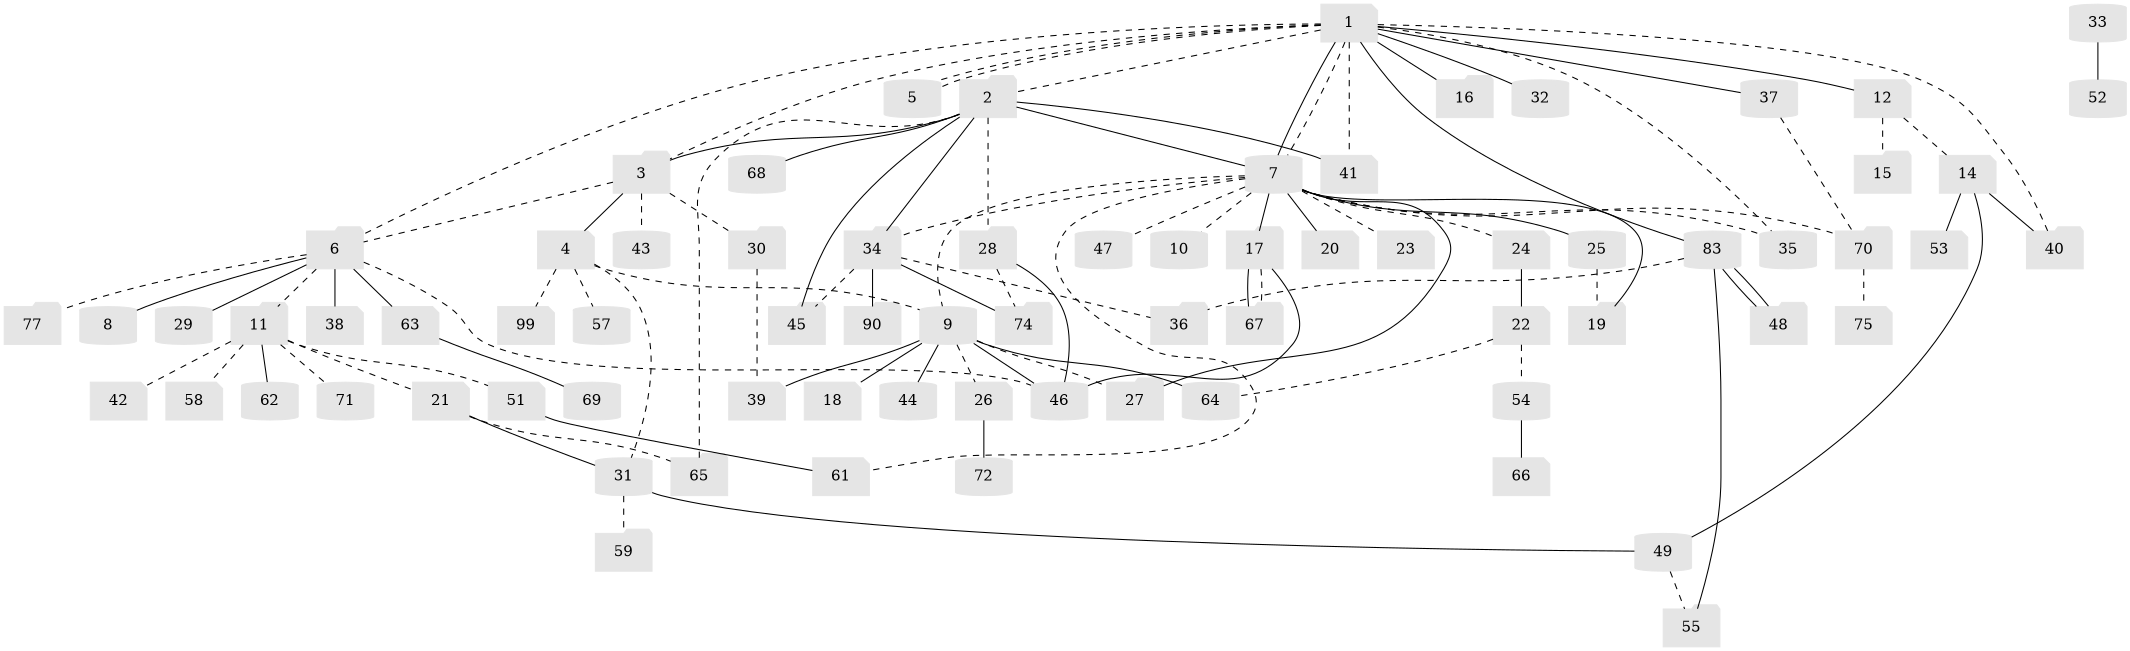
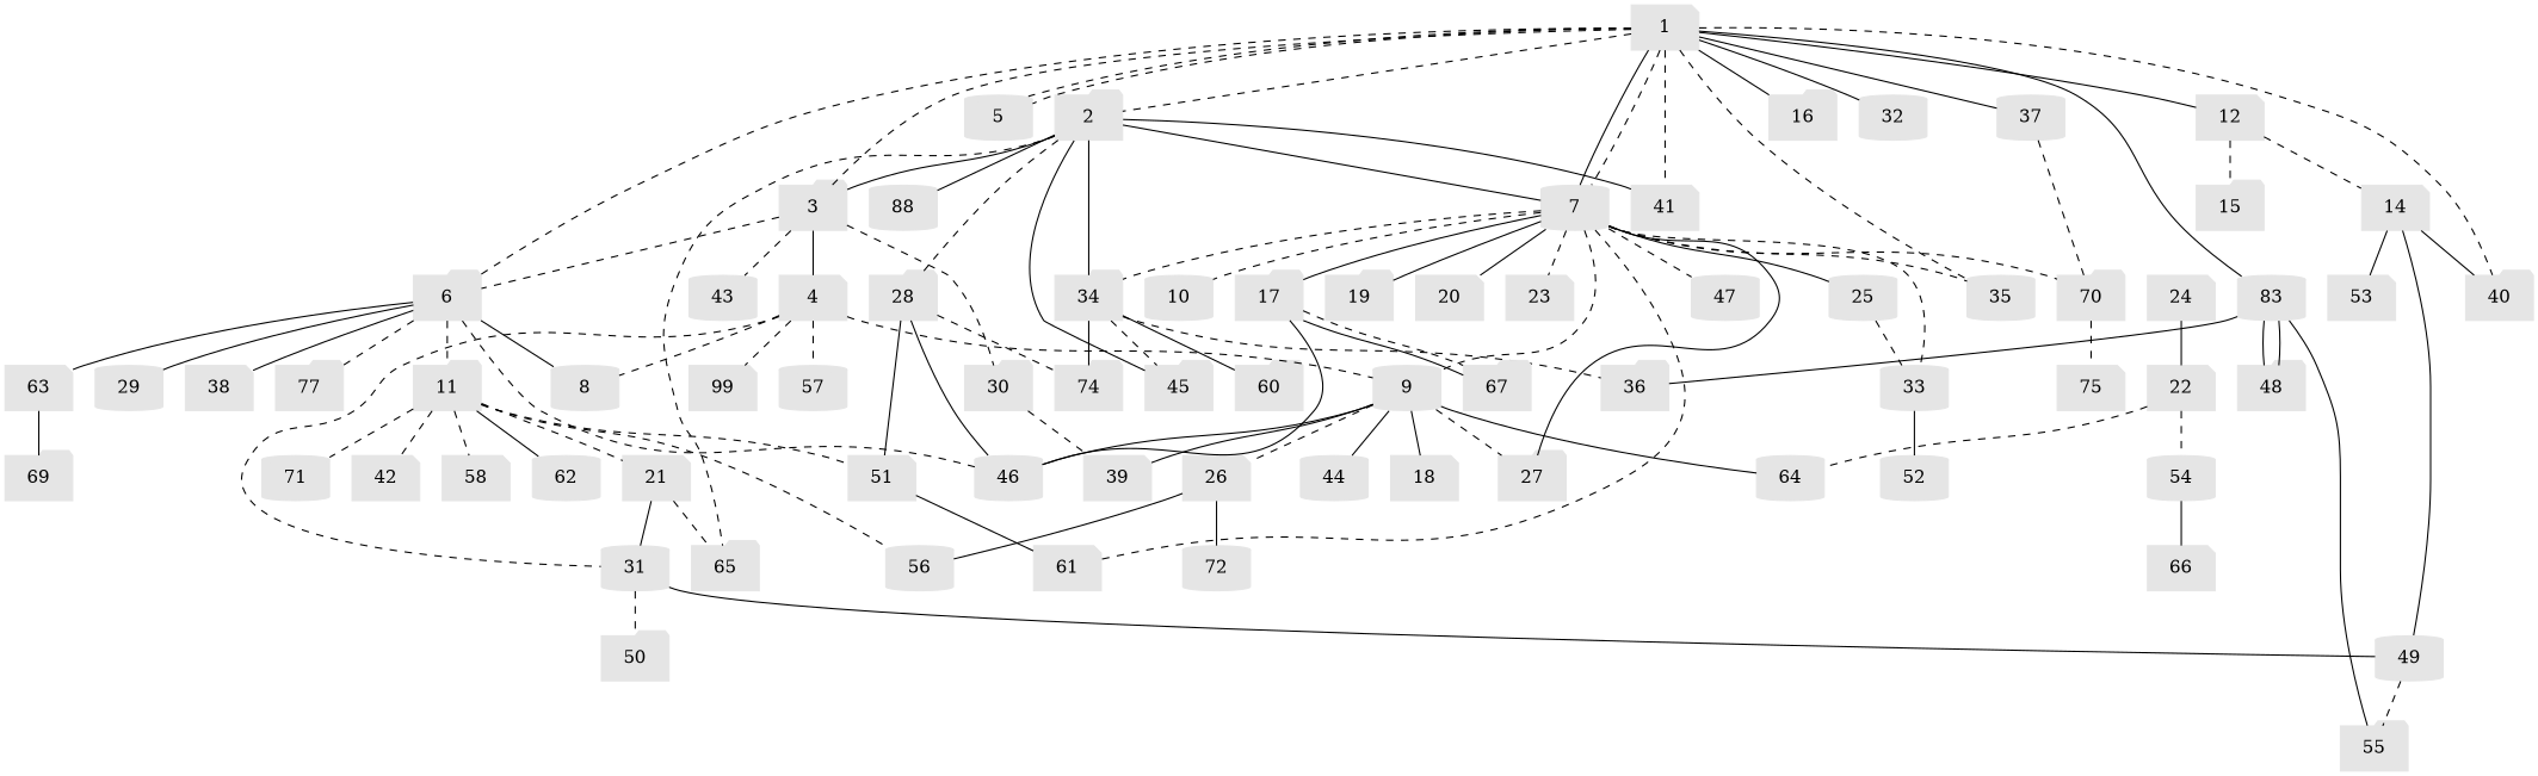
  graph {
    node [color=gray90 shape=cylinder style=filled]
    edge [style=dashed]
    1 [shape=note]
    2 [shape=folder]
    3 [shape=folder]
    5
    6 [shape=folder]
    7
    12 [shape=note]
    n8 [label=83]
    16 [shape=folder]
    32
    35
    37
    40 [shape=folder]
    41 [shape=note]
    28 [shape=folder]
    34 [shape=folder]
    45 [shape=folder]
    65 [shape=folder]
-   68
+   68 [label=88]
    4 [shape=note]
    30 [shape=folder]
    43
    46
    8
    11 [shape=folder]
    29
    38 [shape=note]
    63 [shape=note]
    n29 [label=77 shape=folder]
    9
    10
    17 [shape=folder]
    19 [shape=folder]
    20 [shape=note]
    23 [shape=note]
    24 [shape=note]
    25
    27 [shape=folder]
    47
    61 [shape=note]
    70 [shape=folder]
    14 [shape=note]
    15 [shape=folder]
    36 [shape=folder]
    48 [shape=folder]
    55 [shape=folder]
    51 [shape=note]
    74 [shape=folder]
-   60 [shape=folder label=90]
+   60 [shape=folder]
    31
    57
    n52 [label=99 shape=note]
    39 [shape=note]
    18 [shape=note]
    26 [shape=note]
    44
    64
    49
-   50 [shape=folder label=59]
+   50 [shape=folder]
    21 [shape=note]
    42 [shape=note]
+   56
    58 [shape=note]
    62
    71
    22 [shape=note]
    54
-   69
+   69 [shape=folder]
    67 [shape=folder]
    33
    75 [shape=note]
    72
    66 [shape=note]
    53 [shape=note]
    52
    1 -- 2
    1 -- 3
    1 -- 5
    1 -- 5
    1 -- 6
    1 -- 7 [style=solid]
    1 -- 7
    1 -- 12 [style=solid]
    1 -- n8 [style=solid]
    1 -- 16 [style=solid]
    1 -- 32 [style=solid]
    1 -- 35
    1 -- 37 [style=solid]
    1 -- 40
    1 -- 41
    2 -- 3 [style=solid]
    2 -- 7 [style=solid]
    2 -- 41 [style=solid]
    2 -- 28
    2 -- 34 [style=solid]
    2 -- 45 [style=solid]
    2 -- 65
    2 -- 68 [style=solid]
    3 -- 6
    3 -- 4 [style=solid]
    3 -- 30
    3 -- 43
    6 -- 46
    6 -- 8 [style=solid]
    6 -- 11
    6 -- 29 [style=solid]
    6 -- 38 [style=solid]
    6 -- 63 [style=solid]
    6 -- n29
    7 -- 35
    7 -- 34
    7 -- 9
    7 -- 10
    7 -- 17 [style=solid]
    7 -- 19 [style=solid]
    7 -- 20 [style=solid]
    7 -- 23
-   7 -- 24
+   7 -- 33
    7 -- 25 [style=solid]
    7 -- 27 [style=solid]
    7 -- 47
    7 -- 61
    7 -- 70
    12 -- 14
    12 -- 15
-   n8 -- 36
+   n8 -- 36 [style=solid]
    n8 -- 48 [style=solid]
    n8 -- 48 [style=solid]
    n8 -- 55 [style=solid]
    37 -- 70
    28 -- 46 [style=solid]
+   28 -- 51 [style=solid]
    28 -- 74
    34 -- 45
    34 -- 36
    34 -- 74 [style=solid]
    34 -- 60 [style=solid]
+   4 -- 8
    4 -- 9
    4 -- 31
    4 -- 57
    4 -- n52
    30 -- 39
    11 -- 51
    11 -- 21
    11 -- 42
+   11 -- 56
    11 -- 58
    11 -- 62 [style=solid]
    11 -- 71
    63 -- 69 [style=solid]
    9 -- 46 [style=solid]
    9 -- 27
    9 -- 39 [style=solid]
    9 -- 18 [style=solid]
    9 -- 26
    9 -- 44 [style=solid]
    9 -- 64 [style=solid]
    17 -- 46 [style=solid]
    17 -- 67 [style=solid]
    17 -- 67
    24 -- 22 [style=solid]
-   25 -- 19
+   25 -- 33
    70 -- 75
    14 -- 40 [style=solid]
    14 -- 49 [style=solid]
    14 -- 53 [style=solid]
    51 -- 61 [style=solid]
    31 -- 49 [style=solid]
    31 -- 50
+   26 -- 56 [style=solid]
    26 -- 72 [style=solid]
    49 -- 55
    21 -- 65
    21 -- 31 [style=solid]
    22 -- 64
    22 -- 54
    54 -- 66 [style=solid]
    33 -- 52 [style=solid]
  }
